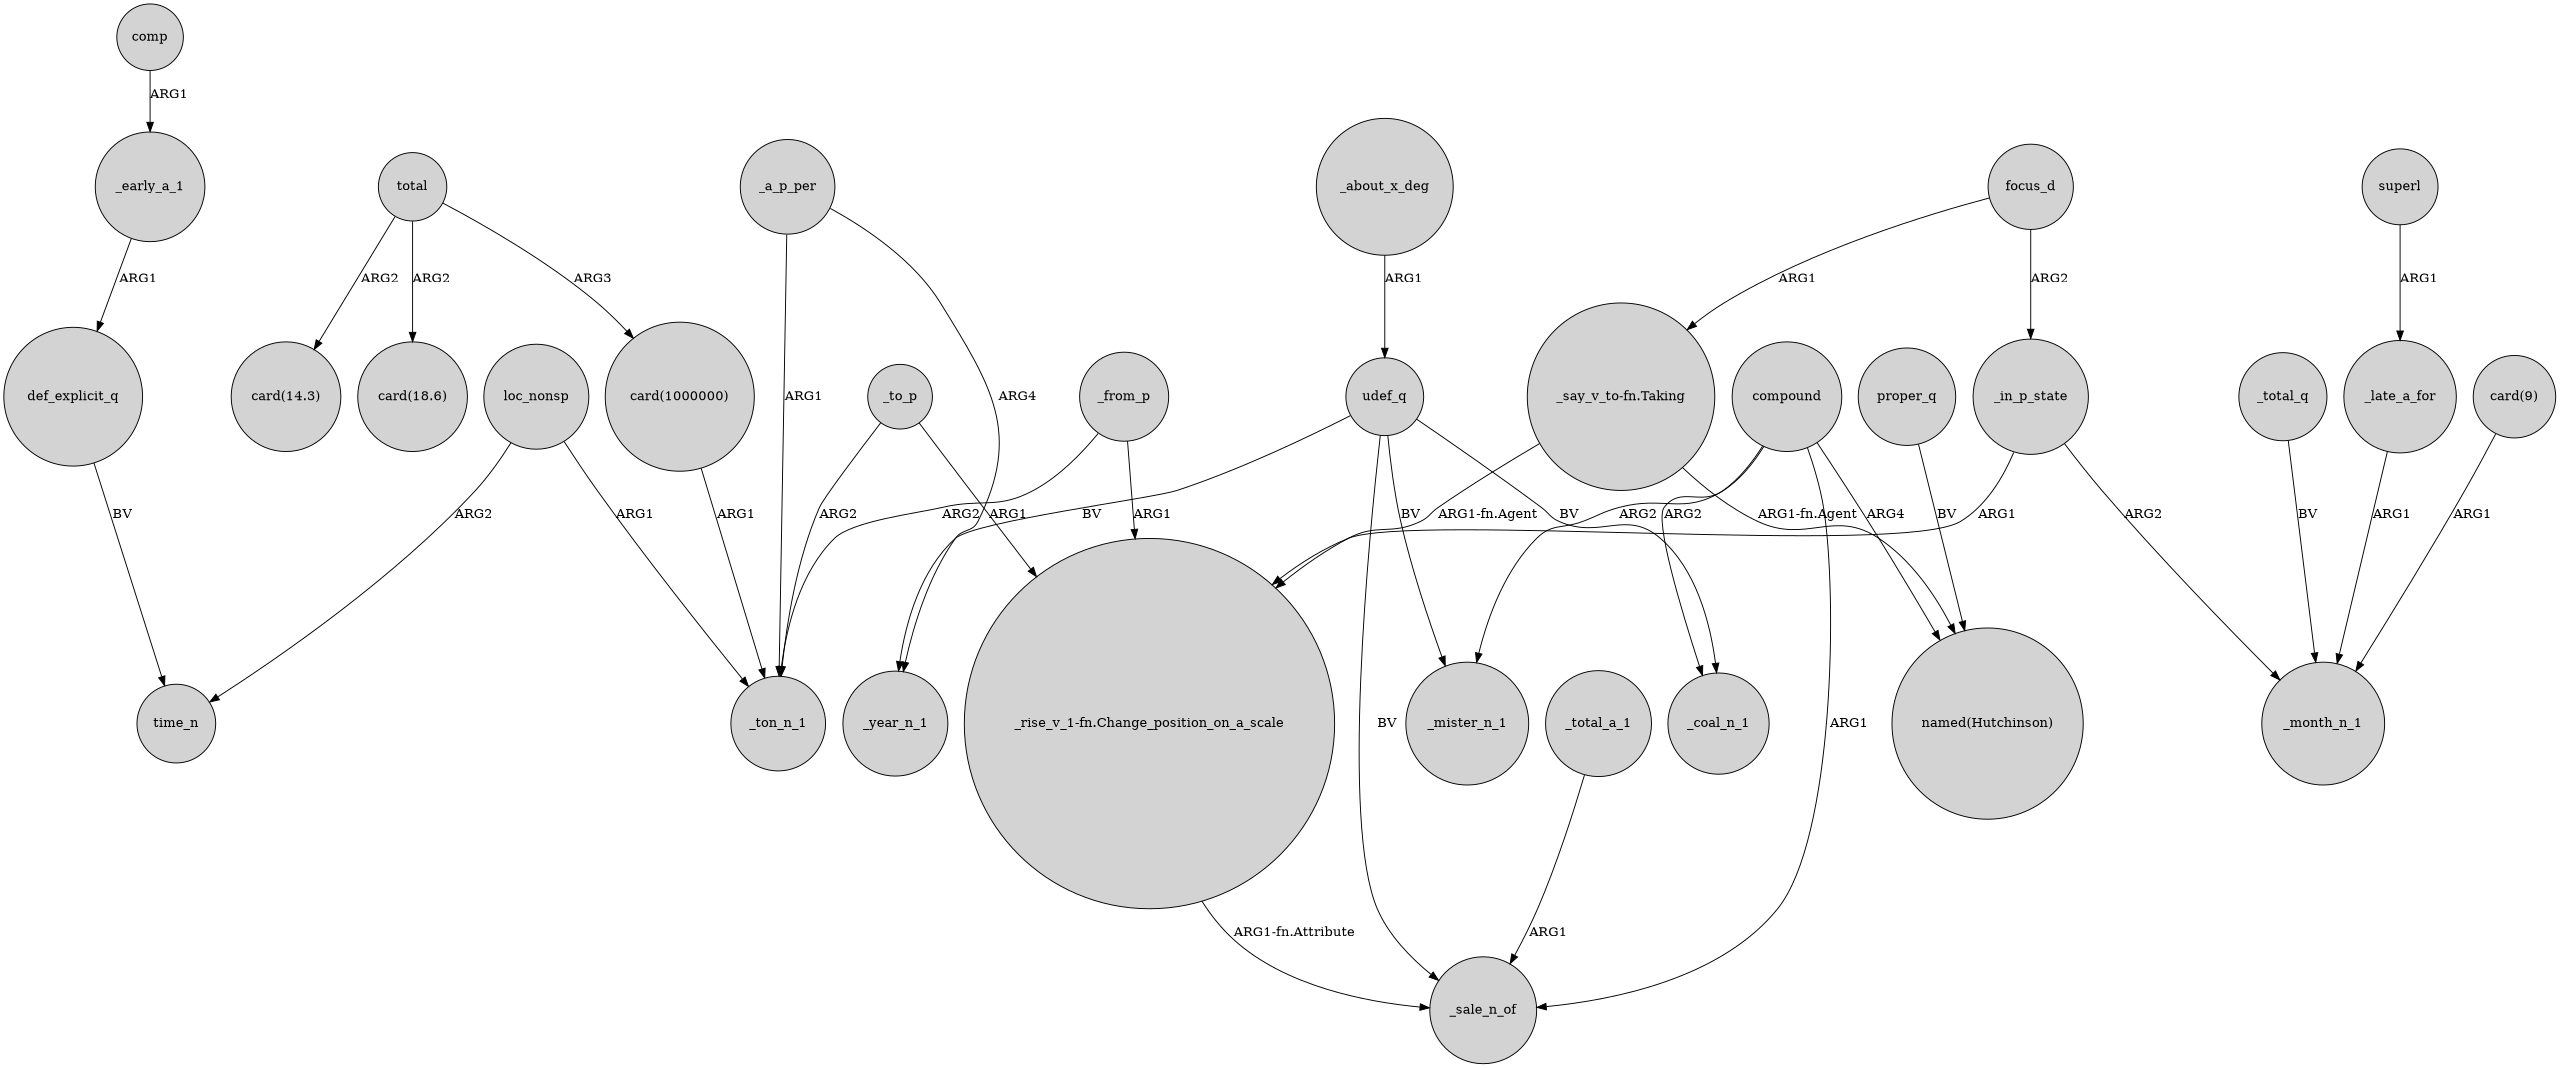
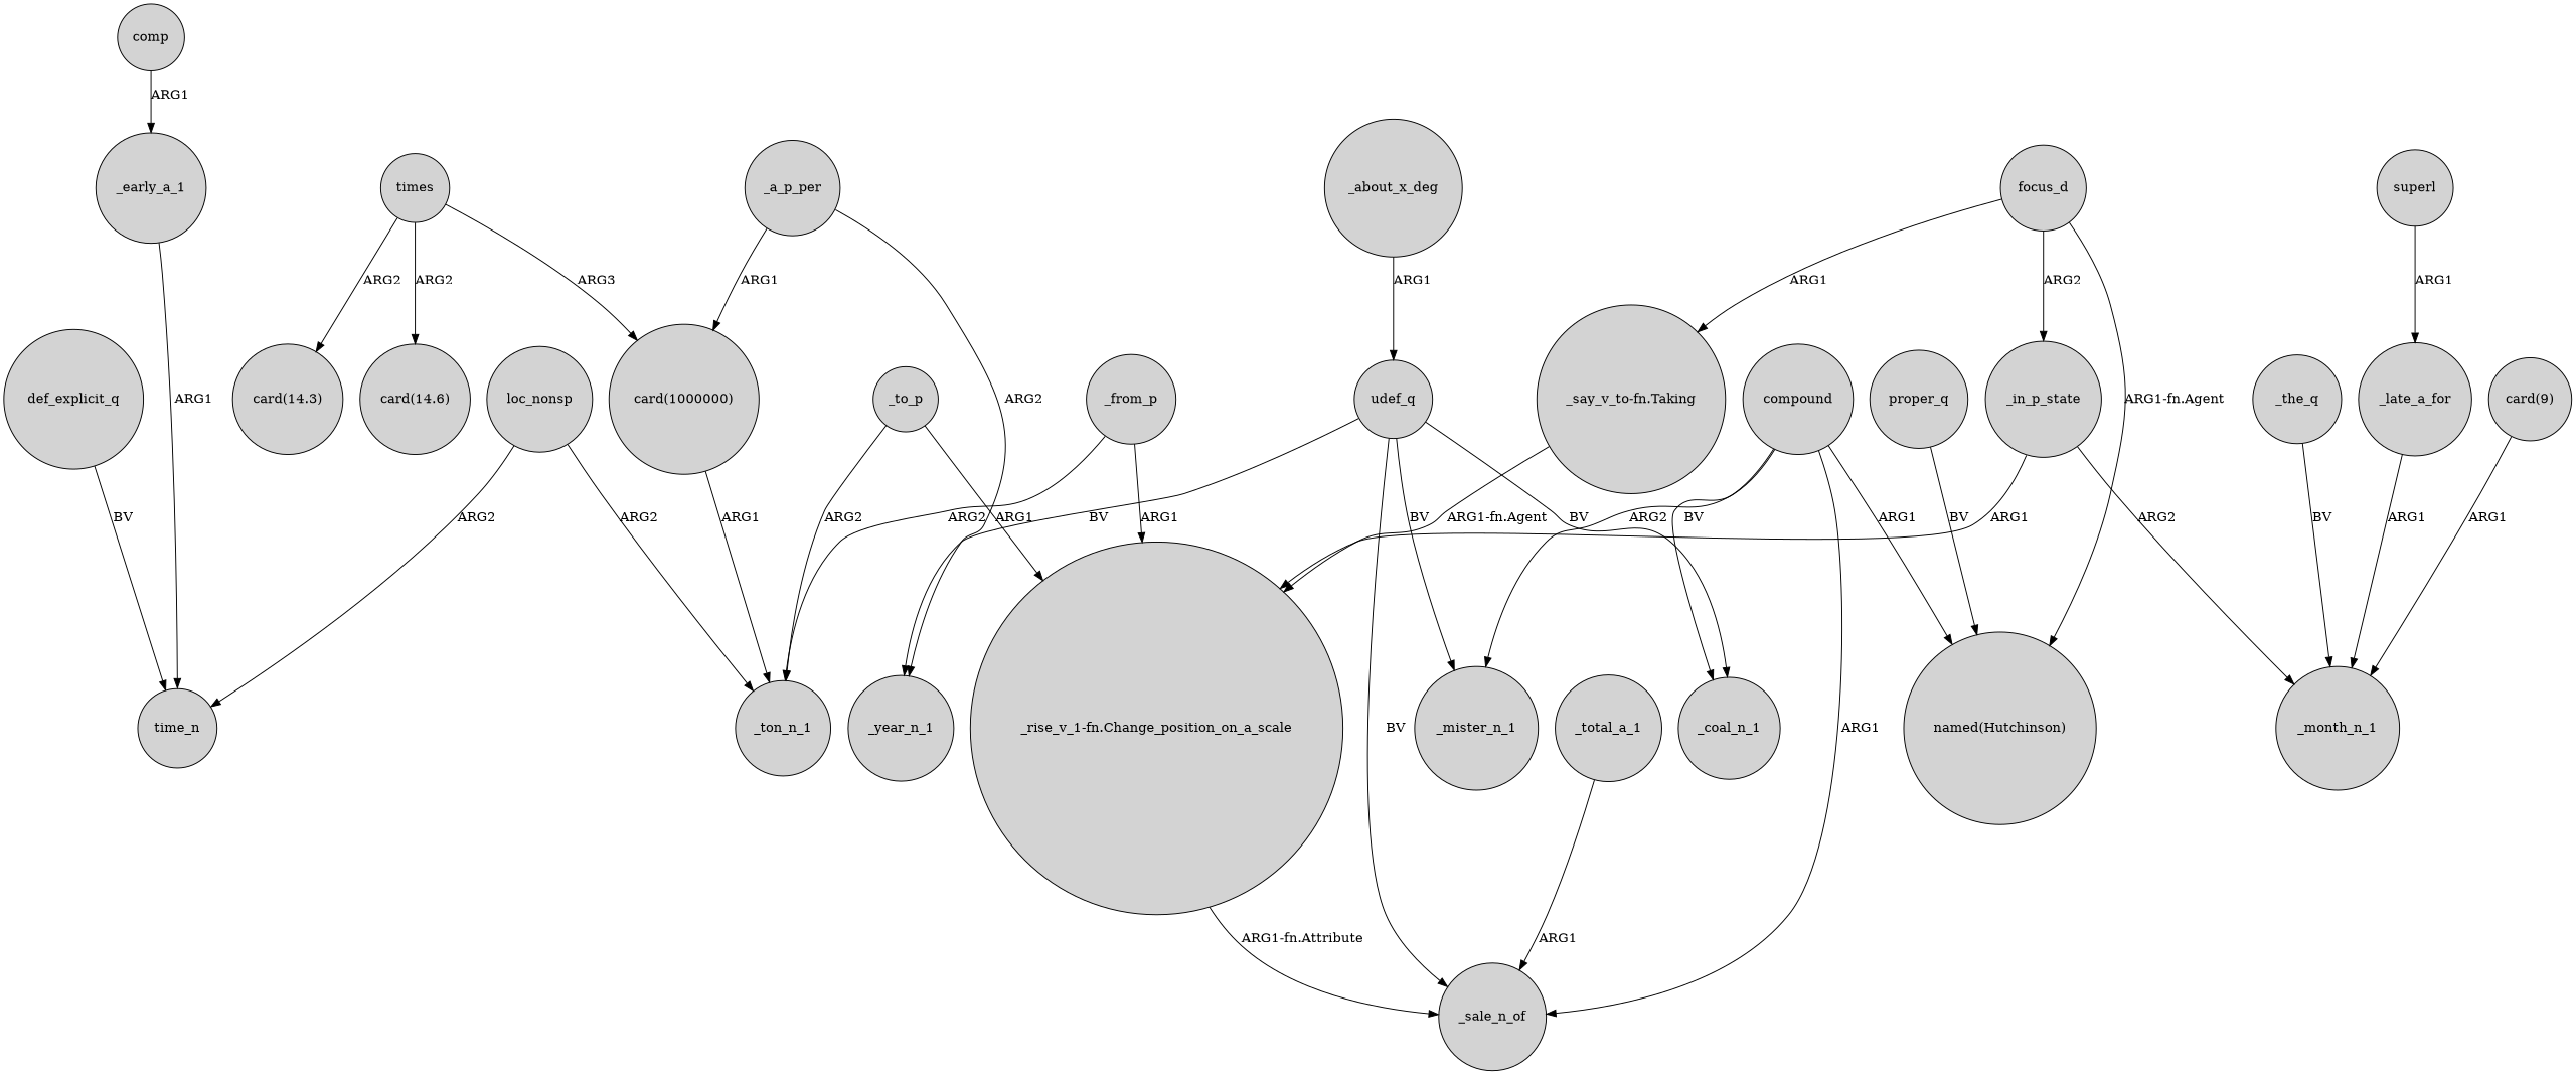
  digraph {
    node [shape=circle style=filled]
    _early_a_1
    time_n
    "_say_v_to-fn.Taking"
    "_rise_v_1-fn.Change_position_on_a_scale"
    "named(Hutchinson)"
    _sale_n_of
    compound
    _mister_n_1
    _coal_n_1
    focus_d
    _in_p_state
    _month_n_1
-   times [label=total]
-   "card(14.6)" [label="card(18.6)"]
+   times
+   "card(14.6)"
    "card(1000000)"
    "card(14.3)"
    _ton_n_1
    udef_q
    _year_n_1
-   _the_q [label=_total_q]
+   _the_q
    _from_p
    _to_p
    superl
    _late_a_for
    _a_p_per
    comp
    _about_x_deg
    _total_a_1
    proper_q
    loc_nonsp
    def_explicit_q
    "card(9)"
-   _early_a_1 -> def_explicit_q [label=ARG1]
+   _early_a_1 -> time_n [label=ARG1]
    "_say_v_to-fn.Taking" -> "_rise_v_1-fn.Change_position_on_a_scale" [label="ARG1-fn.Agent"]
-   "_say_v_to-fn.Taking" -> "named(Hutchinson)" [label="ARG1-fn.Agent"]
+   focus_d -> "named(Hutchinson)" [label="ARG1-fn.Agent"]
    "_rise_v_1-fn.Change_position_on_a_scale" -> _sale_n_of [label="ARG1-fn.Attribute"]
-   compound -> "named(Hutchinson)" [label=ARG4]
+   compound -> "named(Hutchinson)" [label=ARG1]
    compound -> _sale_n_of [label=ARG1]
    compound -> _mister_n_1 [label=ARG2]
-   compound -> _coal_n_1 [label=ARG2]
+   compound -> _coal_n_1 [label=BV]
    focus_d -> "_say_v_to-fn.Taking" [label=ARG1]
    focus_d -> _in_p_state [label=ARG2]
    _in_p_state -> "_rise_v_1-fn.Change_position_on_a_scale" [label=ARG1]
    _in_p_state -> _month_n_1 [label=ARG2]
    times -> "card(14.6)" [label=ARG2]
    times -> "card(1000000)" [label=ARG3]
    times -> "card(14.3)" [label=ARG2]
    "card(1000000)" -> _ton_n_1 [label=ARG1]
    udef_q -> _sale_n_of [label=BV]
    udef_q -> _mister_n_1 [label=BV]
    udef_q -> _coal_n_1 [label=BV]
    udef_q -> _year_n_1 [label=BV]
    _the_q -> _month_n_1 [label=BV]
    _from_p -> "_rise_v_1-fn.Change_position_on_a_scale" [label=ARG1]
    _from_p -> _ton_n_1 [label=ARG2]
    _to_p -> "_rise_v_1-fn.Change_position_on_a_scale" [label=ARG1]
    _to_p -> _ton_n_1 [label=ARG2]
    superl -> _late_a_for [label=ARG1]
    _late_a_for -> _month_n_1 [label=ARG1]
-   _a_p_per -> _ton_n_1 [label=ARG1]
-   _a_p_per -> _year_n_1 [label=ARG4]
+   _a_p_per -> "card(1000000)" [label=ARG1]
+   _a_p_per -> _year_n_1 [label=ARG2]
    comp -> _early_a_1 [label=ARG1]
    _about_x_deg -> udef_q [label=ARG1]
    _total_a_1 -> _sale_n_of [label=ARG1]
    proper_q -> "named(Hutchinson)" [label=BV]
    loc_nonsp -> time_n [label=ARG2]
-   loc_nonsp -> _ton_n_1 [label=ARG1]
+   loc_nonsp -> _ton_n_1 [label=ARG2]
    def_explicit_q -> time_n [label=BV]
    "card(9)" -> _month_n_1 [label=ARG1]
  }
